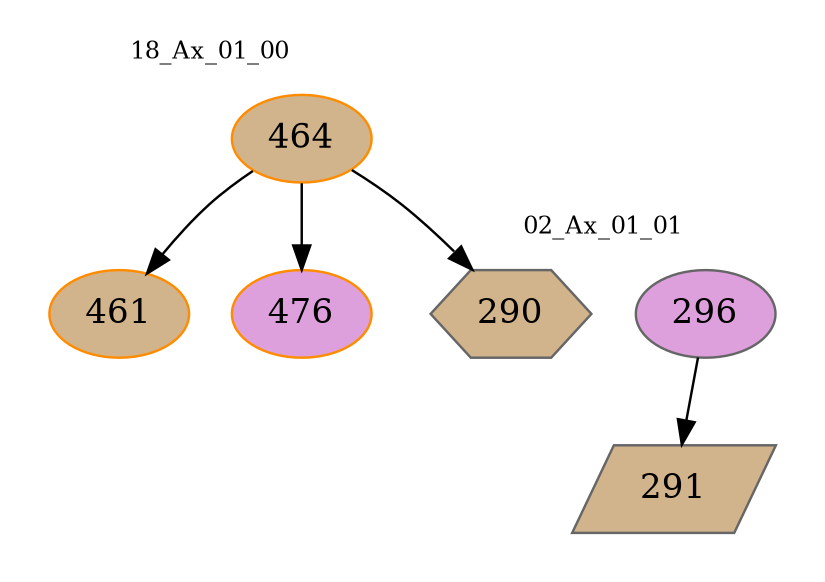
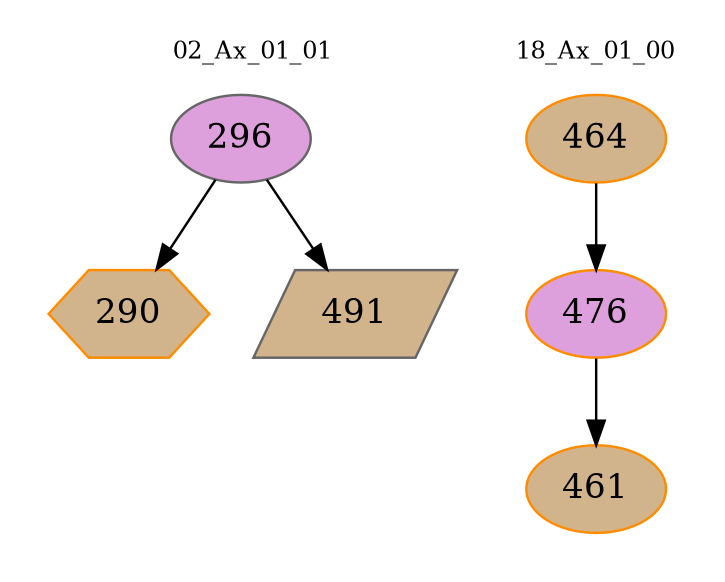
  digraph {
    node [color=darkorange fillcolor=tan shape=ellipse style=filled]
    edge [color=black]
    n1 [color=gray40 fillcolor=plum label=296]
-   n2 [color=gray40 label=290 shape=hexagon]
-   n3 [color=gray40 label=291 shape=parallelogram]
+   n2 [label=290 shape=hexagon]
+   n3 [color=gray40 label=491 shape=parallelogram]
    n4 [label=464]
    n5 [label=461]
    n6 [fillcolor=plum label=476]
    subgraph cluster_1 {
      color=white
      fontsize=10
      label="02_Ax_01_01"
      n1
      n2
      n3
    }
    subgraph cluster_2 {
      color=white
      fontsize=10
      label="18_Ax_01_00"
      n4
      n5
      n6
    }
-   n4 -> n2
+   n1 -> n2
    n1 -> n3
-   n4 -> n5
+   n6 -> n5
    n4 -> n6
  }
